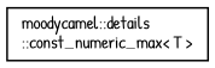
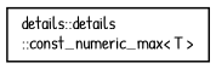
  digraph {
    rankdir=LR
    fontname="Patrick Hand"
-   n1 [color=black fillcolor=white fontname="Patrick Hand" fontsize=10 height=0.2 label="moodycamel::details\l::const_numeric_max\< T \>" shape=record style=filled width=0.4]
+   n1 [color=black fillcolor=white fontname="Patrick Hand" fontsize=10 height=0.2 label="details::details\l::const_numeric_max\< T \>" shape=record style=filled width=0.4]
  }
